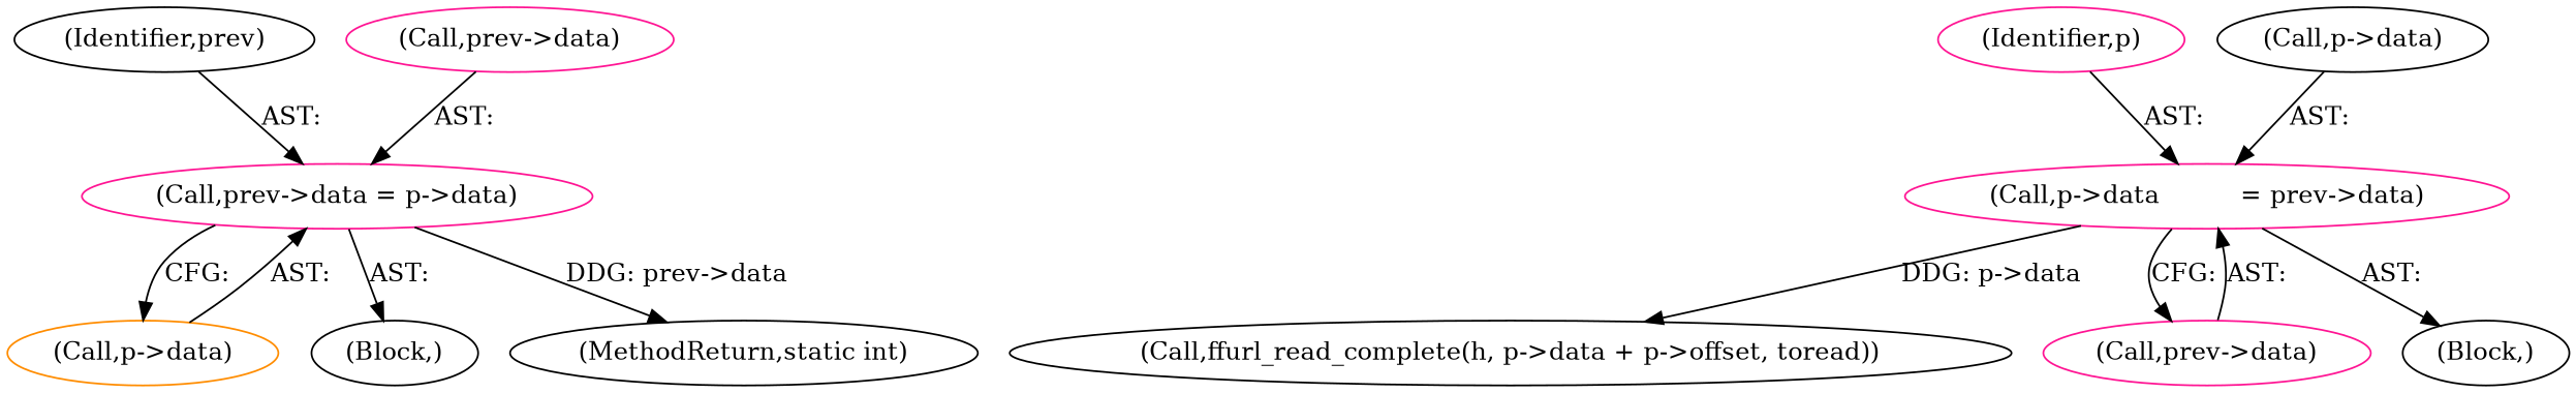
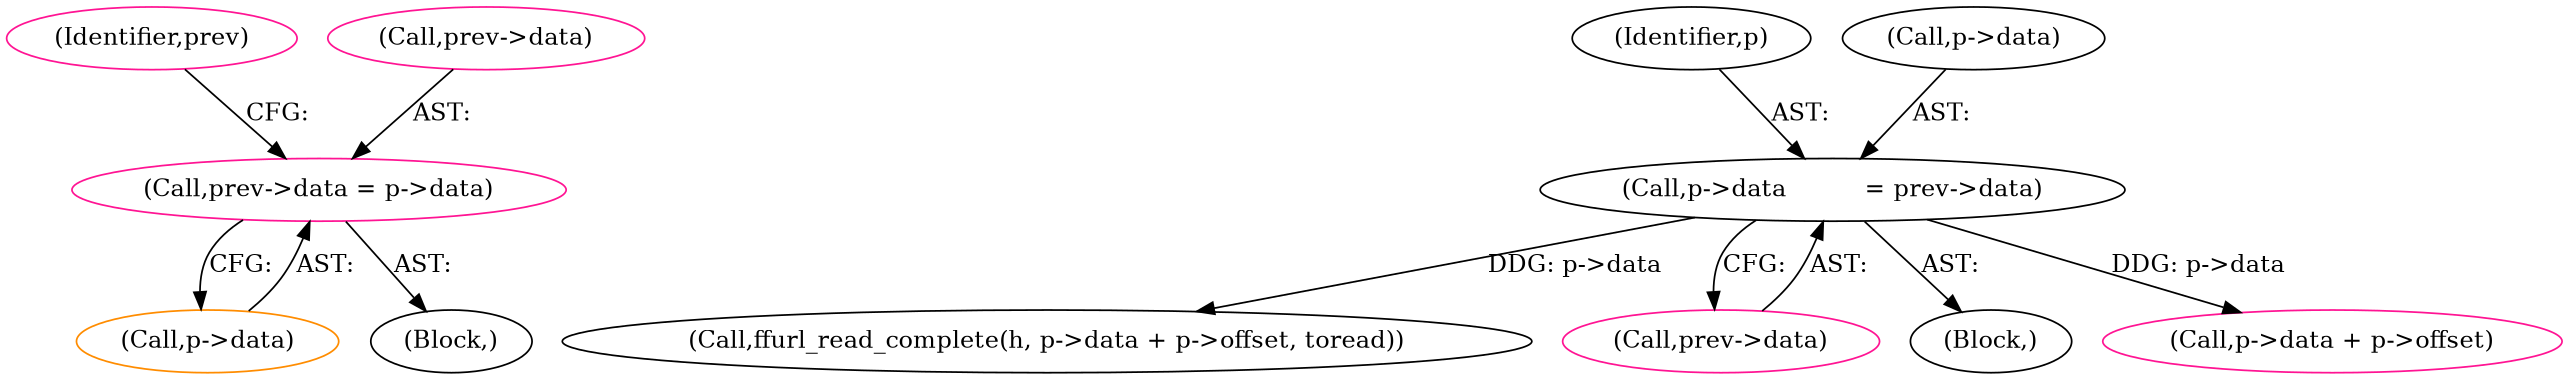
  digraph {
    node [color=black]
    n1 [color=deeppink label="(Call,prev->data = p->data)"]
    n2 [color=darkorange label="(Call,p->data)"]
    n3 [label="(Block,)"]
-   n4 [label="(MethodReturn,static int)"]
-   n5 [color=deeppink label="(Call,p->data          = prev->data)"]
+   n5 [label="(Call,p->data          = prev->data)"]
    n6 [label="(Call,ffurl_read_complete(h, p->data + p->offset, toread))"]
    n7 [color=deeppink label="(Call,prev->data)"]
    n8 [label="(Block,)"]
-   n10 [label="(Identifier,prev)"]
-   n11 [color=deeppink label="(Identifier,p)"]
+   n9 [color=deeppink label="(Call,p->data + p->offset)"]
+   n10 [color=deeppink label="(Identifier,prev)"]
+   n11 [label="(Identifier,p)"]
    n12 [label="(Call,p->data)"]
    n13 [color=deeppink label="(Call,prev->data)"]
    n1 -> n2 [label="CFG: "]
    n1 -> n3 [label="AST: "]
-   n1 -> n4 [label="DDG: prev->data"]
    n2 -> n1 [label="AST: "]
    n5 -> n6 [label="DDG: p->data"]
    n5 -> n7 [label="CFG: "]
    n5 -> n8 [label="AST: "]
+   n5 -> n9 [label="DDG: p->data"]
    n7 -> n5 [label="AST: "]
-   n10 -> n1 [label="AST: "]
+   n10 -> n1 [label="CFG: "]
    n11 -> n5 [label="AST: "]
    n12 -> n5 [label="AST: "]
    n13 -> n1 [label="AST: "]
  }
